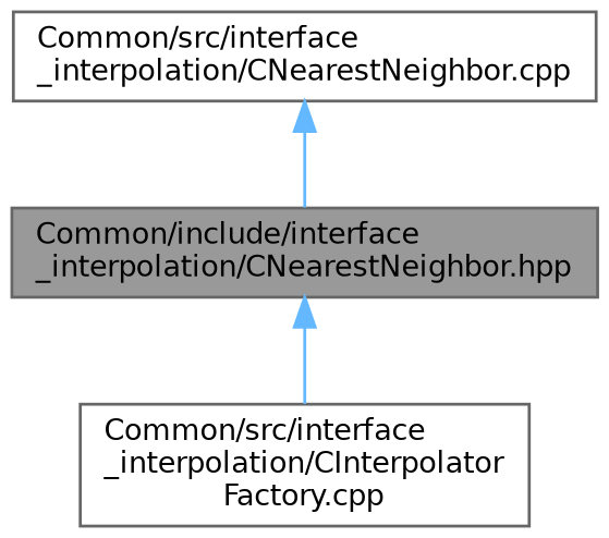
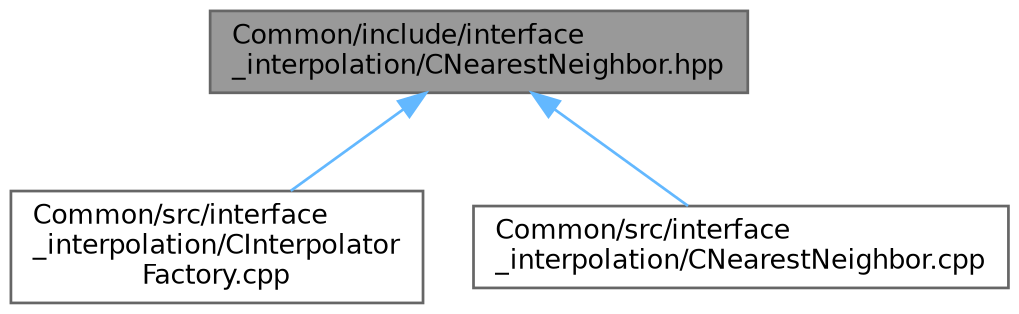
  digraph {
    node [color=grey40 fillcolor=white fontname=Helvetica fontsize=10 shape=box style=filled]
    edge [color=steelblue1 dir=back fontname=Helvetica fontsize=10 labelfontname=Helvetica labelfontsize=10 style=solid]
    n1 [color=gray40 fillcolor=grey60 fontcolor=black height=0.2 label="Common/include/interface\l_interpolation/CNearestNeighbor.hpp" width=0.4]
    n2 [height=0.2 label="Common/src/interface\l_interpolation/CInterpolator\lFactory.cpp" width=0.4]
    n3 [height=0.2 label="Common/src/interface\l_interpolation/CNearestNeighbor.cpp" width=0.4]
    n1 -> n2
-   n3 -> n1
+   n1 -> n3
  }
